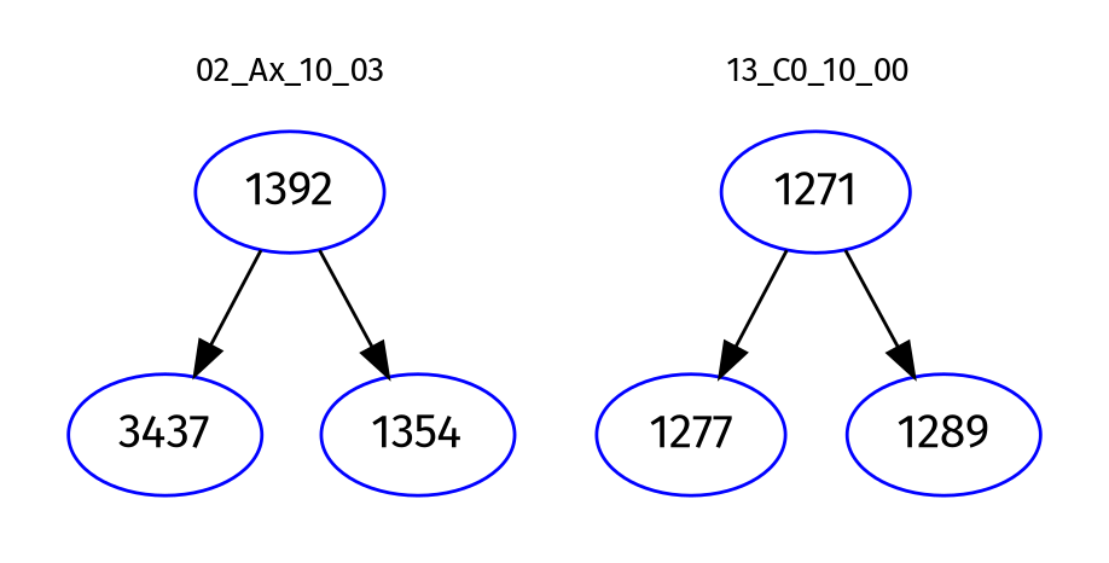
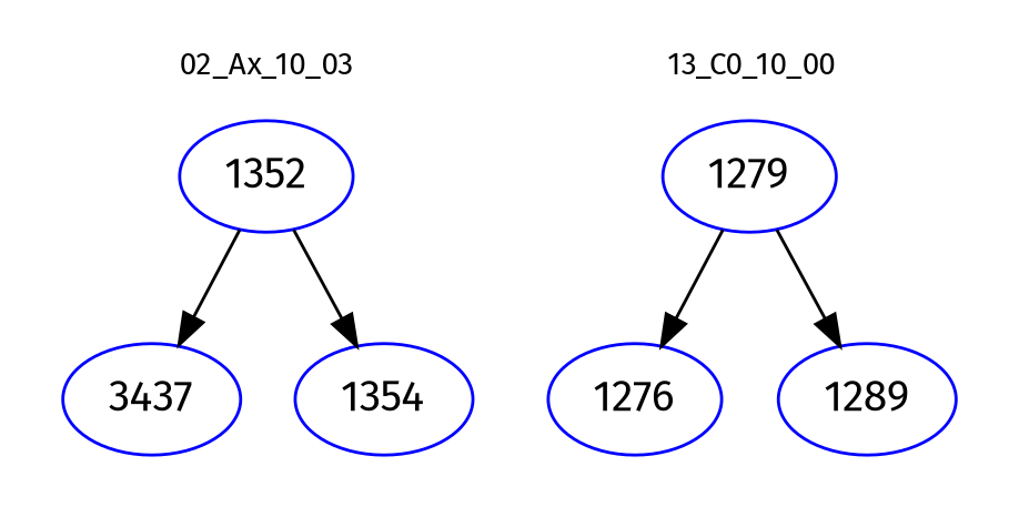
  digraph {
    fontname="Fira Sans"
    node [color=blue fontname="Fira Sans"]
    edge [color=black fontname="Fira Sans"]
-   n1 [label=1392]
+   n1 [label=1352]
    n2 [label=3437]
    n3 [label=1354]
-   n4 [label=1271]
-   n5 [label=1277]
+   n4 [label=1279]
+   n5 [label=1276]
    n6 [label=1289]
    subgraph cluster_1 {
      color=white
      fontsize=10
      label="02_Ax_10_03"
      n1
      n2
      n3
    }
    subgraph cluster_2 {
      color=white
      fontsize=10
      label="13_C0_10_00"
      n4
      n5
      n6
    }
    n1 -> n2
    n1 -> n3
    n4 -> n5
    n4 -> n6
  }
